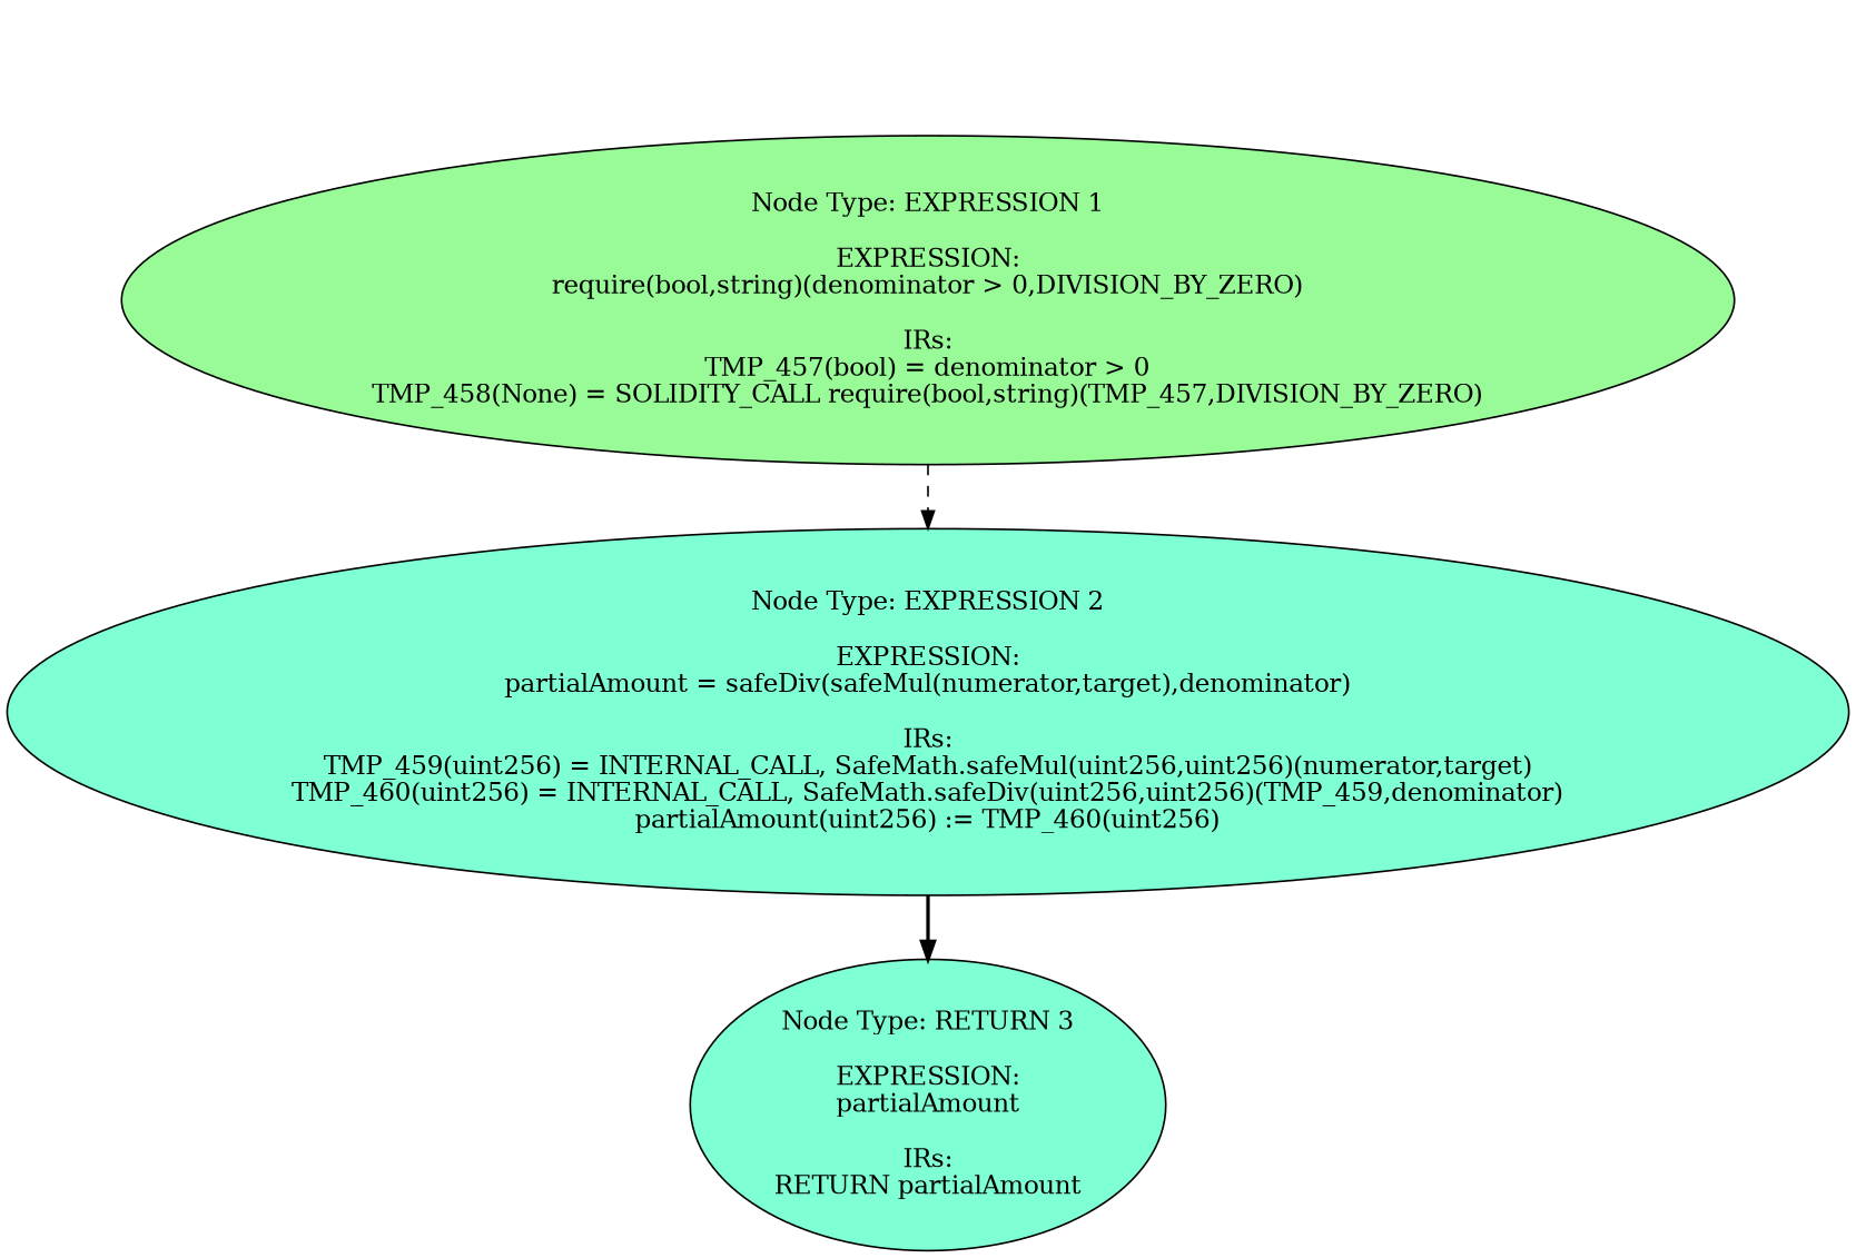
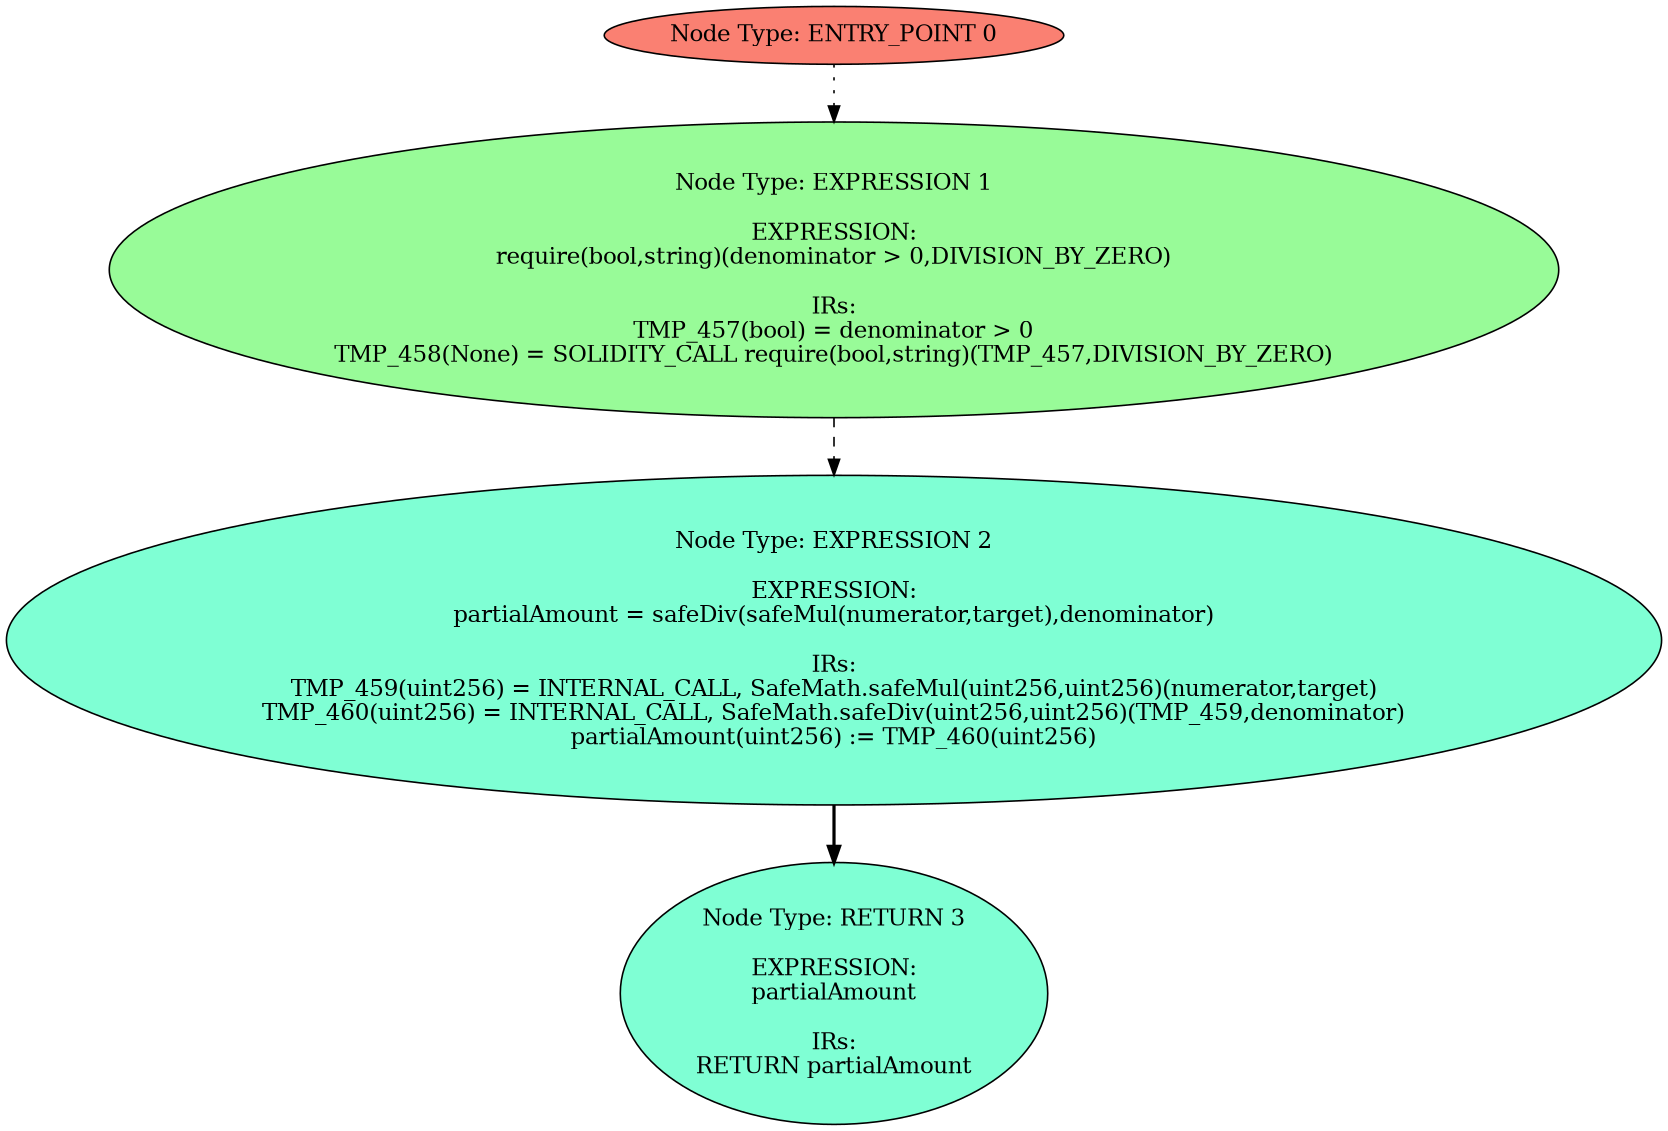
  digraph {
    node [style=filled fillcolor=aquamarine]
+   n1 [label="Node Type: ENTRY_POINT 0\n" fillcolor=salmon]
    n2 [label="Node Type: EXPRESSION 1\n\nEXPRESSION:\nrequire(bool,string)(denominator > 0,DIVISION_BY_ZERO)\n\nIRs:\nTMP_457(bool) = denominator > 0\nTMP_458(None) = SOLIDITY_CALL require(bool,string)(TMP_457,DIVISION_BY_ZERO)" fillcolor=palegreen]
    n3 [label="Node Type: EXPRESSION 2\n\nEXPRESSION:\npartialAmount = safeDiv(safeMul(numerator,target),denominator)\n\nIRs:\nTMP_459(uint256) = INTERNAL_CALL, SafeMath.safeMul(uint256,uint256)(numerator,target)\nTMP_460(uint256) = INTERNAL_CALL, SafeMath.safeDiv(uint256,uint256)(TMP_459,denominator)\npartialAmount(uint256) := TMP_460(uint256)"]
    n4 [label="Node Type: RETURN 3\n\nEXPRESSION:\npartialAmount\n\nIRs:\nRETURN partialAmount"]
+   n1 -> n2 [style=dotted]
    n2 -> n3 [style=dashed]
    n3 -> n4 [style=bold]
  }
